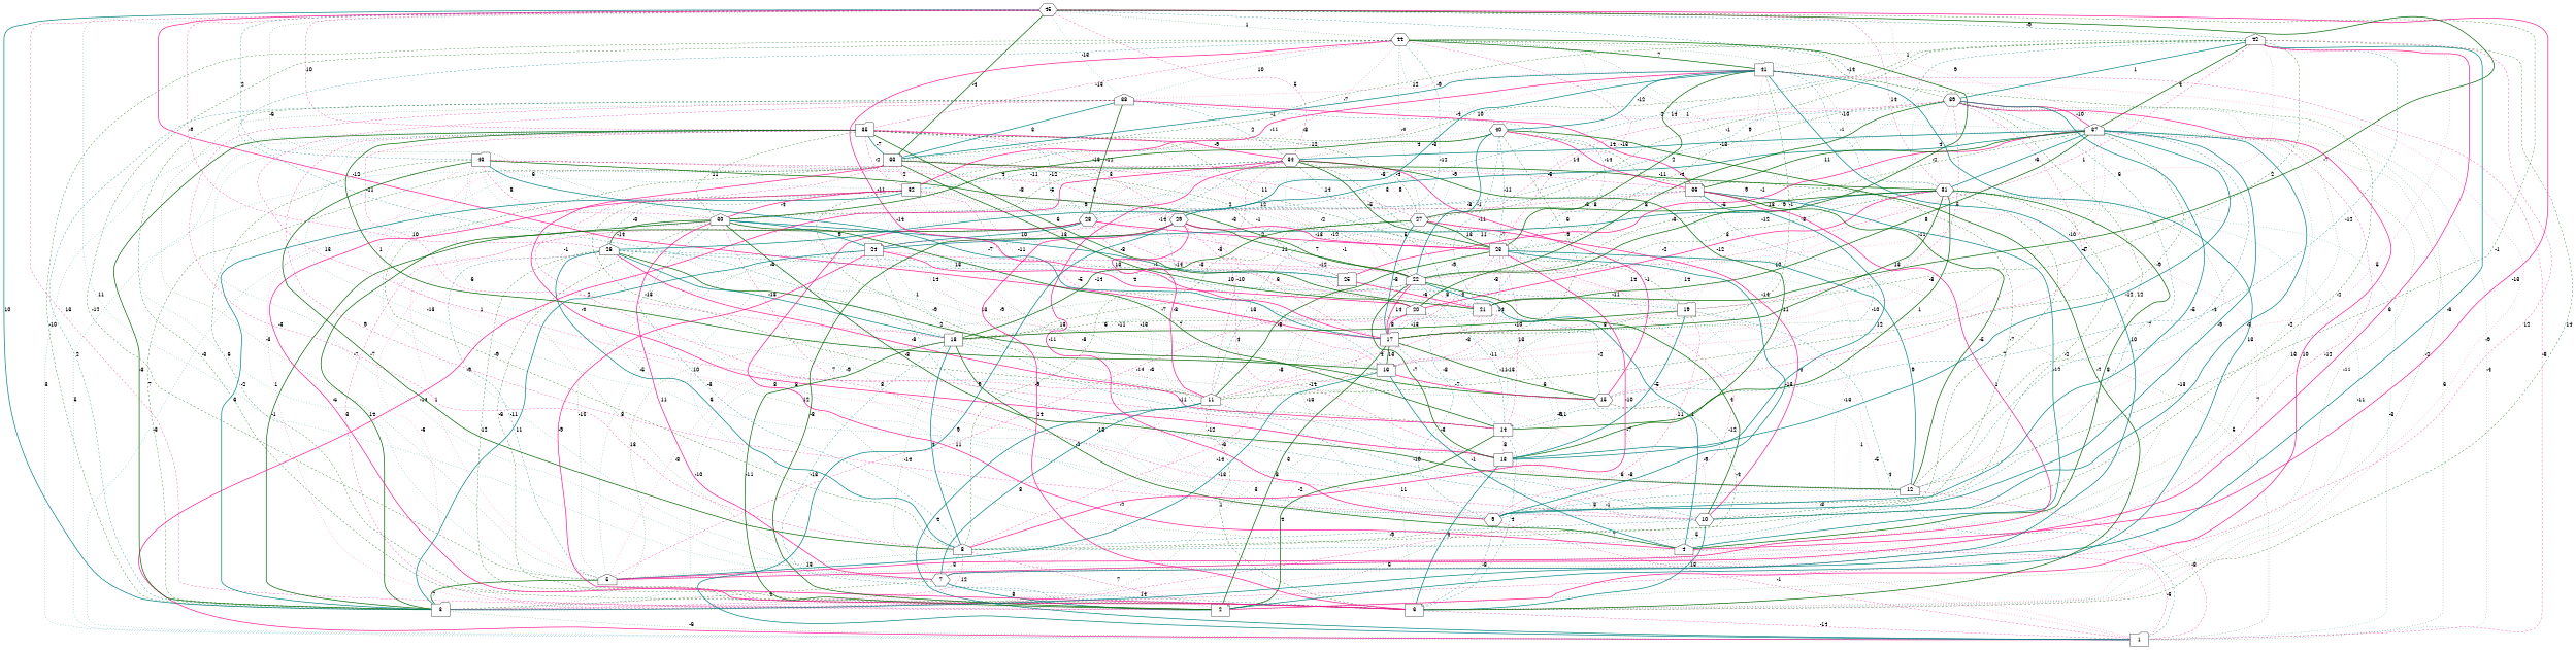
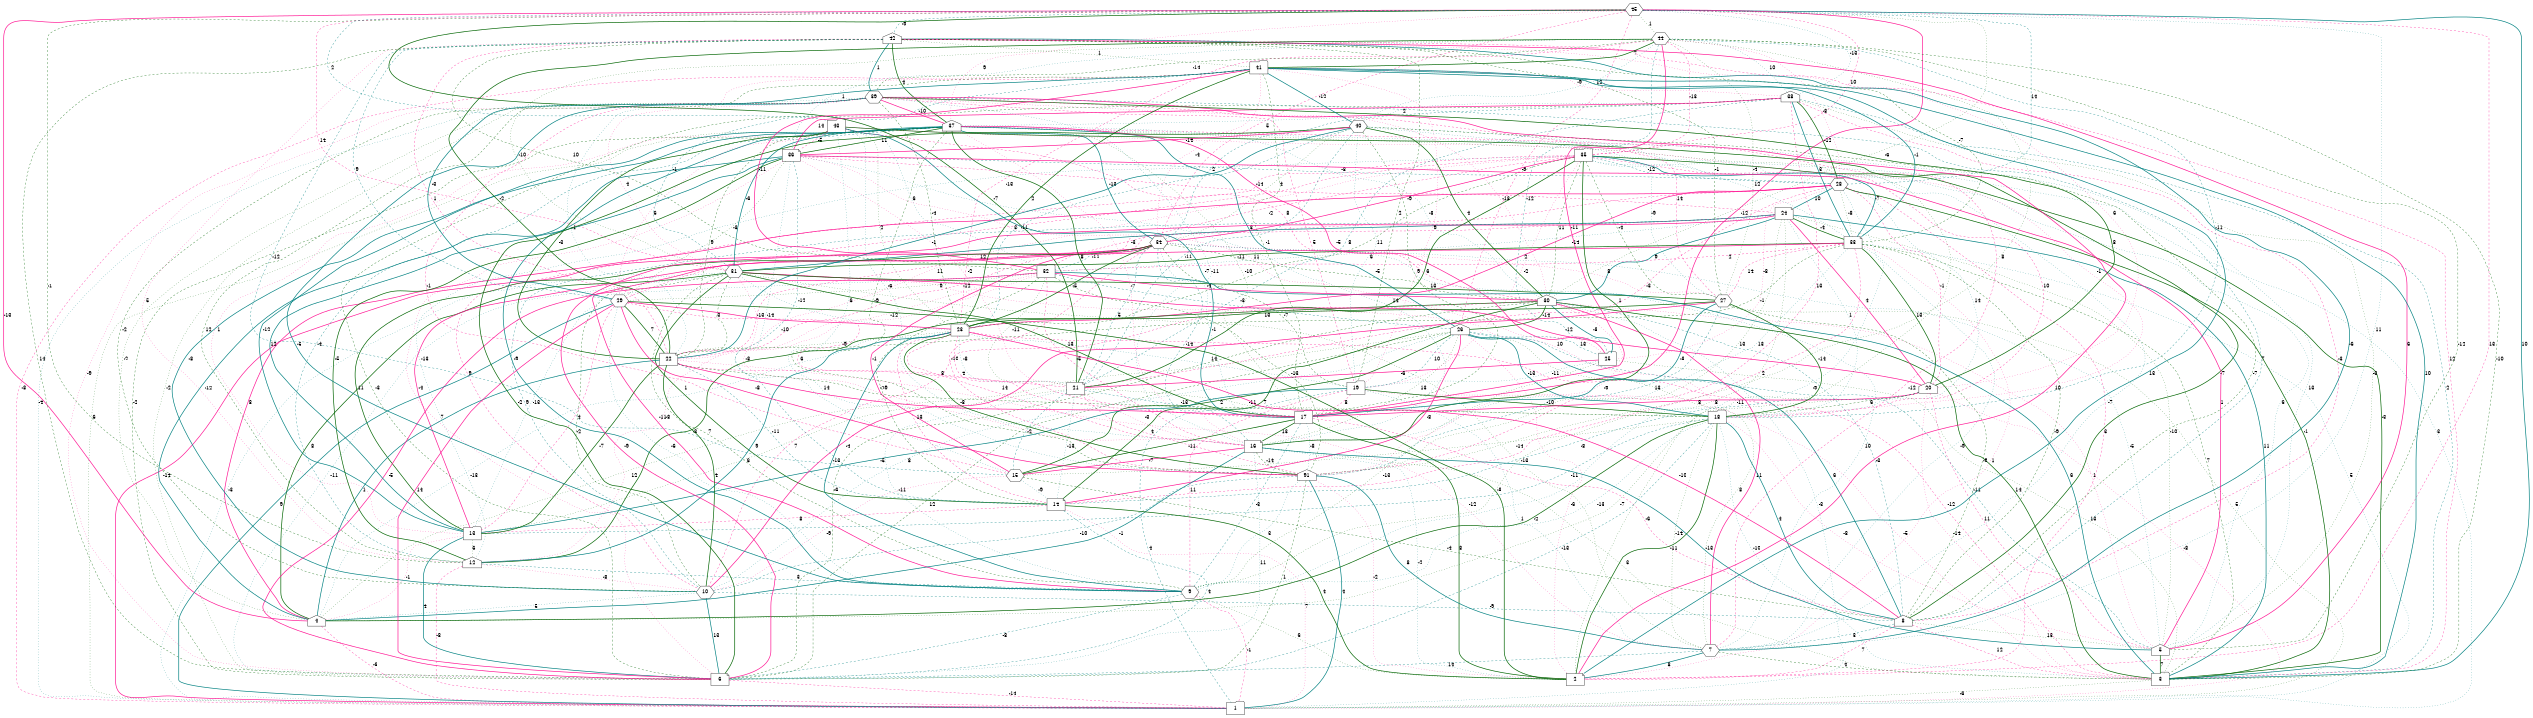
  graph {
    fontname="Helvetica,Arial,sans-serif"
    node [shape=hexagon]
    edge [color=teal style=dashed]
    2 [shape=note]
    45
    3 [shape=folder]
    4 [shape=house]
    7
    12 [shape=house]
    17 [shape=folder]
    21 [shape=note]
    26 [shape=house]
    28
    30 [shape=house]
    31
    33 [shape=note]
    34
    35 [shape=folder]
    37 [shape=house]
    38 [shape=house]
    42 [shape=house]
    43 [shape=folder]
    44
    1 [shape=folder]
    6 [shape=note]
    10
    9
-   11 [shape=house]
+   11 [shape=house label=91]
    8 [shape=house]
    16 [shape=note]
    15
    18 [shape=folder]
    5 [shape=house]
    13 [shape=folder]
    14 [shape=note]
    25 [shape=folder]
    19 [shape=folder]
-   22 [shape=house]
+   22 [shape=note]
    23 [shape=note]
    20 [shape=house]
    24 [shape=note]
    27
    32 [shape=folder]
    29
    36 [shape=note]
    39
    41 [shape=folder]
    40
    45 -- 2 [color=deeppink label=13]
    45 -- 3 [label=10 style=bold]
    45 -- 4 [color=deeppink label=-13 style=bold]
    45 -- 7 [label=11 style=dotted]
    45 -- 12 [color=darkgreen label=-1]
    45 -- 17 [color=deeppink label=-12 style=bold]
    45 -- 21 [color=darkgreen label=-7 style=bold]
    45 -- 26 [color=deeppink label=-9]
    45 -- 28 [label=14]
    45 -- 30 [color=darkgreen label=-6 style=dotted]
    45 -- 31 [color=deeppink label=14]
-   45 -- 33 [color=darkgreen label=-4 style=bold]
+   24 -- 33 [color=darkgreen label=-4 style=bold]
    45 -- 34 [color=deeppink label=5]
    45 -- 35 [color=deeppink label=10]
    45 -- 37 [color=deeppink label=9 style=dotted]
    45 -- 38 [label=-13 style=dotted]
    45 -- 42 [label=-9]
    45 -- 43 [label=2]
    45 -- 44 [color=darkgreen label=1 style=dotted]
    3 -- 1 [color=darkgreen label=-6 style=dotted]
    4 -- 1 [color=deeppink label=-6]
    7 -- 2 [label=8 style=bold]
    7 -- 3 [color=darkgreen label=4]
    7 -- 6 [label=14]
    12 -- 1 [color=deeppink label=-8]
    12 -- 10 [color=deeppink label=-8 style=dotted]
    12 -- 9 [label=3]
    17 -- 2 [color=darkgreen label=8 style=bold]
    17 -- 9 [label=-3]
    17 -- 11 [label=-8 style=dotted]
    17 -- 8 [color=deeppink label=-6]
    17 -- 16 [color=darkgreen label=13 style=bold]
    17 -- 15 [color=darkgreen label=-11 style=bold]
    21 -- 17 [label=-13]
    21 -- 9 [label=-11 style=dotted]
    21 -- 11 [color=deeppink label=4]
    21 -- 16 [color=deeppink label=-3 style=dotted]
    21 -- 15 [label=-2]
    21 -- 18 [color=darkgreen label=-11 style=dotted]
    21 -- 13 [color=darkgreen label=6 style=dotted]
    21 -- 14 [label=-13 style=dotted]
    26 -- 2 [color=deeppink label=-6 style=dotted]
    26 -- 4 [color=darkgreen label=12 style=dotted]
    26 -- 7 [color=darkgreen label=8 style=dotted]
    26 -- 6 [color=darkgreen label=12]
    26 -- 10 [label=8 style=dotted]
    26 -- 8 [label=6 style=bold]
    26 -- 16 [color=darkgreen label=13 style=dotted]
    26 -- 15 [color=darkgreen label=2 style=bold]
    26 -- 18 [label=-13 style=bold]
    26 -- 5 [label=-11]
    26 -- 14 [color=deeppink label=-8 style=bold]
    26 -- 25 [label=13]
    26 -- 19 [label=10]
    28 -- 2 [color=deeppink label=3]
    28 -- 3 [color=darkgreen label=-1 style=bold]
    28 -- 4 [color=deeppink label=8 style=bold]
    28 -- 21 [color=deeppink label=-3]
    28 -- 9 [label=-9 style=dotted]
    28 -- 18 [label=14 style=dotted]
    28 -- 25 [color=deeppink label=-8 style=dotted]
    28 -- 22 [color=deeppink label=11]
    28 -- 23 [color=deeppink label=2 style=bold]
    28 -- 20 [color=deeppink label=-1]
    28 -- 24 [label=10 style=bold]
    30 -- 3 [color=darkgreen label=14 style=bold]
    30 -- 7 [color=deeppink label=11 style=bold]
    30 -- 12 [color=darkgreen label=-8 style=bold]
    30 -- 26 [color=darkgreen label=-14 style=bold]
    30 -- 1 [label=-3 style=dotted]
    30 -- 6 [color=darkgreen label=-6]
    30 -- 10 [color=deeppink label=7]
    30 -- 11 [color=deeppink label=-9 style=dotted]
    30 -- 8 [label=-3]
    30 -- 5 [color=deeppink label=1 style=dotted]
    30 -- 14 [color=darkgreen label=7 style=bold]
    30 -- 25 [label=-8 style=bold]
    30 -- 24 [label=9 style=bold]
    31 -- 4 [color=darkgreen label=8 style=bold]
    31 -- 7 [color=darkgreen label=-13 style=dotted]
    31 -- 17 [color=darkgreen label=13 style=bold]
    31 -- 1 [label=-3 style=dotted]
    31 -- 6 [label=-11 style=dotted]
    31 -- 10 [color=darkgreen label=-2]
    31 -- 9 [color=darkgreen label=7]
    31 -- 16 [color=deeppink label=-8 style=dotted]
    31 -- 18 [color=deeppink label=10 style=dotted]
    31 -- 14 [color=darkgreen label=1 style=bold]
    31 -- 22 [color=darkgreen label=3]
    31 -- 23 [label=-12 style=dotted]
    31 -- 20 [color=deeppink label=-12 style=bold]
    31 -- 24 [label=-3 style=bold]
    31 -- 27 [color=darkgreen label=13 style=bold]
    33 -- 2 [color=deeppink label=1 style=dotted]
    33 -- 3 [color=darkgreen label=7]
    33 -- 7 [label=-9 style=dotted]
    33 -- 28 [color=darkgreen label=-8 style=dotted]
    33 -- 31 [color=darkgreen label=-11 style=bold]
    33 -- 1 [label=5 style=dotted]
    33 -- 8 [color=darkgreen label=-9]
    33 -- 16 [label=13 style=dotted]
    33 -- 13 [color=deeppink label=-4 style=bold]
    33 -- 14 [color=deeppink label=2]
    33 -- 22 [color=darkgreen label=-1]
    33 -- 20 [color=darkgreen label=13 style=bold]
    33 -- 27 [color=deeppink label=14]
    33 -- 32 [color=deeppink label=2]
    34 -- 7 [label=10 style=dotted]
    34 -- 17 [label=-1 style=dotted]
    34 -- 21 [label=5]
    34 -- 30 [color=darkgreen label=-5]
    34 -- 1 [color=deeppink label=-14 style=bold]
    34 -- 9 [color=deeppink label=-11 style=bold]
    34 -- 11 [color=deeppink label=-10]
    34 -- 16 [label=-14]
    34 -- 15 [color=deeppink label=-1 style=bold]
    34 -- 5 [label=-5 style=dotted]
    34 -- 13 [color=darkgreen label=11 style=bold]
    34 -- 19 [color=darkgreen label=-7]
    34 -- 23 [color=darkgreen label=-5 style=bold]
    34 -- 27 [color=deeppink label=8 style=dotted]
    34 -- 32 [label=-11]
    35 -- 3 [color=darkgreen label=-3 style=bold]
    35 -- 7 [label=-7 style=dotted]
    35 -- 12 [label=-13 style=dotted]
    35 -- 21 [color=darkgreen label=6 style=bold]
    35 -- 28 [label=-12]
    35 -- 30 [color=darkgreen label=11]
    35 -- 33 [label=-7 style=bold]
    35 -- 34 [color=deeppink label=-9 style=bold]
    35 -- 1 [label=3 style=dotted]
    35 -- 10 [color=deeppink label=9]
    35 -- 16 [color=darkgreen label=1 style=bold]
    35 -- 18 [color=deeppink label=10]
    35 -- 5 [label=6 style=dotted]
    35 -- 19 [color=deeppink label=-2 style=dotted]
    35 -- 22 [color=deeppink label=12 style=dotted]
    35 -- 23 [color=darkgreen label=11]
    35 -- 27 [color=darkgreen label=-4]
    35 -- 32 [color=deeppink label=-2]
    35 -- 29 [color=deeppink label=3]
    37 -- 2 [color=darkgreen label=-11 style=dotted]
    37 -- 7 [color=deeppink label=-12]
    37 -- 12 [label=-4]
    37 -- 17 [color=darkgreen label=-10 style=dotted]
    37 -- 21 [color=darkgreen label=8 style=bold]
    37 -- 26 [label=3 style=bold]
    37 -- 30 [label=-8 style=dotted]
    37 -- 31 [label=-6 style=bold]
    37 -- 34 [label=-13 style=bold]
    37 -- 1 [color=darkgreen label=6 style=dotted]
    37 -- 10 [label=-8 style=bold]
    37 -- 9 [label=-9 style=bold]
    37 -- 11 [color=darkgreen label=-9]
    37 -- 16 [color=deeppink label=-7 style=dotted]
    37 -- 5 [label=13 style=dotted]
    37 -- 13 [label=-12 style=bold]
    37 -- 25 [color=deeppink label=-5 style=bold]
    37 -- 22 [color=darkgreen label=9]
    37 -- 36 [color=darkgreen label=11 style=bold]
    38 -- 3 [label=2]
    38 -- 21 [label=8]
    38 -- 28 [color=darkgreen label=-12 style=bold]
    38 -- 33 [label=3 style=bold]
    38 -- 34 [label=2]
    38 -- 37 [label=2 style=dotted]
    38 -- 6 [color=darkgreen label=-3]
    38 -- 11 [color=deeppink label=13]
    38 -- 8 [color=deeppink label=-3]
    38 -- 5 [color=darkgreen label=-3 style=dotted]
    38 -- 36 [color=deeppink label=14 style=bold]
    42 -- 3 [color=deeppink label=12]
    42 -- 7 [label=-6 style=bold]
    42 -- 12 [color=deeppink label=5 style=dotted]
    42 -- 33 [color=darkgreen label=-7]
    42 -- 37 [color=darkgreen label=4 style=bold]
    42 -- 6 [color=darkgreen label=14]
    42 -- 15 [label=-12]
    42 -- 5 [color=deeppink label=6 style=bold]
    42 -- 19 [color=darkgreen label=2]
    42 -- 22 [color=deeppink label=1]
    42 -- 20 [color=deeppink label=6 style=dotted]
    42 -- 27 [color=darkgreen label=-1]
    42 -- 32 [color=darkgreen label=10]
    42 -- 29 [label=9]
    42 -- 39 [label=1 style=bold]
    42 -- 41 [color=darkgreen label=1 style=dotted]
    43 -- 17 [label=-7 style=bold]
    43 -- 30 [color=deeppink label=8]
    43 -- 6 [color=darkgreen label=-2]
    43 -- 11 [label=6 style=dotted]
    43 -- 8 [color=darkgreen label=-7 style=bold]
    43 -- 16 [label=-6 style=dotted]
    43 -- 18 [color=deeppink label=-1 style=dotted]
    43 -- 13 [color=deeppink label=1 style=dotted]
    43 -- 22 [color=darkgreen label=-3 style=bold]
    43 -- 23 [color=darkgreen label=2 style=dotted]
    43 -- 32 [label=6 style=dotted]
-   43 -- 29 [color=deeppink label=6]
+   43 -- 29 [color=deeppink label=6 style=dotted]
    43 -- 36 [color=deeppink label=-5]
    44 -- 3 [color=darkgreen label=-10]
    44 -- 17 [color=deeppink label=-11 style=bold]
    44 -- 28 [color=deeppink label=-8 style=dotted]
    44 -- 31 [color=darkgreen label=-10 style=dotted]
    44 -- 35 [color=deeppink label=-13]
    44 -- 38 [label=10 style=dotted]
    44 -- 11 [color=darkgreen label=8 style=dotted]
    44 -- 18 [label=-11]
    44 -- 5 [color=darkgreen label=-12]
    44 -- 25 [label=-12]
    44 -- 22 [color=darkgreen label=-2 style=bold]
    44 -- 23 [color=deeppink label=-13]
    44 -- 27 [color=darkgreen label=-4 style=dotted]
    44 -- 36 [label=1 style=dotted]
    44 -- 39 [color=darkgreen label=-14]
    44 -- 41 [color=darkgreen label=7 style=bold]
    44 -- 40 [label=12 style=dotted]
    6 -- 1 [color=deeppink label=-14]
    10 -- 4 [label=5 style=dotted]
    10 -- 6 [label=13 style=bold]
    10 -- 8 [label=-9]
    9 -- 2 [color=darkgreen label=6 style=dotted]
    9 -- 1 [color=deeppink label=-1]
    9 -- 6 [label=-8]
    11 -- 2 [color=deeppink label=-2 style=dotted]
    11 -- 7 [label=8 style=bold]
    11 -- 1 [label=4 style=bold]
    11 -- 6 [color=darkgreen label=1]
    11 -- 10 [label=-10]
    11 -- 9 [label=3 style=dotted]
    8 -- 2 [color=deeppink label=7]
    8 -- 3 [color=deeppink label=12]
    8 -- 7 [label=3]
    8 -- 5 [color=darkgreen label=13 style=dotted]
    16 -- 2 [label=-2 style=dotted]
    16 -- 3 [color=darkgreen label=3 style=dotted]
    16 -- 4 [label=-1 style=bold]
    16 -- 6 [label=11 style=dotted]
    16 -- 11 [color=darkgreen label=-14]
    16 -- 15 [color=deeppink label=-7 style=bold]
    16 -- 5 [label=-13 style=bold]
    15 -- 10 [color=deeppink label=-9 style=dotted]
    15 -- 8 [color=darkgreen label=-4]
    15 -- 14 [label=-9 style=dotted]
    18 -- 2 [color=darkgreen label=-11 style=bold]
    18 -- 3 [label=-10 style=dotted]
    18 -- 4 [color=darkgreen label=-2 style=bold]
    18 -- 7 [color=darkgreen label=-14 style=dotted]
    18 -- 6 [label=-13]
    18 -- 9 [label=-13 style=dotted]
    18 -- 8 [label=4 style=bold]
    18 -- 15 [color=darkgreen label=-14 style=dotted]
    18 -- 5 [color=deeppink label=-8 style=dotted]
    18 -- 13 [label=-11]
    5 -- 3 [color=darkgreen label=7 style=bold]
    13 -- 4 [color=deeppink label=-1 style=dotted]
    13 -- 12 [color=darkgreen label=6 style=dotted]
    13 -- 6 [label=4 style=bold]
    14 -- 2 [color=darkgreen label=4 style=bold]
    14 -- 1 [color=deeppink label=7 style=dotted]
    14 -- 6 [label=4]
    14 -- 13 [color=deeppink label=8]
    25 -- 3 [color=darkgreen label=13 style=dotted]
    25 -- 21 [color=deeppink label=-6 style=bold]
    25 -- 9 [color=darkgreen label=-13 style=dotted]
    25 -- 19 [label=-11 style=dotted]
    19 -- 3 [color=deeppink label=-5 style=dotted]
    19 -- 7 [label=1 style=dotted]
    19 -- 17 [color=deeppink label=8]
    19 -- 1 [label=4]
    19 -- 9 [color=deeppink label=11]
    19 -- 18 [color=darkgreen label=-10 style=bold]
    19 -- 13 [label=-5 style=bold]
    22 -- 4 [label=1 style=bold]
    22 -- 7 [color=deeppink label=-12 style=dotted]
    22 -- 17 [color=deeppink label=14 style=bold]
    22 -- 21 [color=deeppink label=8]
    22 -- 10 [color=darkgreen label=4 style=bold]
    22 -- 18 [color=darkgreen label=-7]
    22 -- 13 [color=darkgreen label=-7 style=bold]
    22 -- 14 [label=-11]
    23 -- 3 [color=deeppink label=-12]
    23 -- 4 [label=-13 style=dotted]
    23 -- 12 [label=9 style=bold]
    23 -- 17 [color=deeppink label=4]
    23 -- 21 [label=-8 style=dotted]
    23 -- 9 [label=-13 style=bold]
    23 -- 11 [color=darkgreen label=-8 style=bold]
    23 -- 8 [color=deeppink label=-10 style=bold]
    23 -- 16 [color=deeppink label=14]
    23 -- 14 [color=deeppink label=13]
    23 -- 19 [label=14 style=dotted]
    23 -- 22 [color=darkgreen label=-9 style=dotted]
    20 -- 3 [color=deeppink label=-14 style=dotted]
    20 -- 4 [color=darkgreen label=-7 style=dotted]
    20 -- 17 [color=deeppink label=8 style=bold]
    20 -- 1 [color=deeppink label=-8 style=dotted]
    20 -- 18 [color=darkgreen label=6]
    20 -- 5 [color=deeppink label=11]
    20 -- 14 [label=-8]
    24 -- 3 [label=11 style=bold]
    24 -- 6 [color=deeppink label=-9 style=bold]
    24 -- 10 [label=9]
    24 -- 9 [color=darkgreen label=8 style=dotted]
    24 -- 11 [color=darkgreen label=13 style=dotted]
    24 -- 18 [label=1 style=dotted]
    24 -- 5 [color=darkgreen label=-10 style=dotted]
    24 -- 22 [color=deeppink label=-12]
    24 -- 20 [color=deeppink label=4 style=bold]
    27 -- 17 [label=-8 style=bold]
    27 -- 1 [color=darkgreen label=5 style=dotted]
    27 -- 10 [color=deeppink label=-4 style=bold]
    27 -- 11 [label=13]
    27 -- 8 [color=darkgreen label=-9]
    27 -- 18 [color=darkgreen label=-14 style=bold]
    27 -- 23 [color=darkgreen label=13 style=bold]
    32 -- 3 [label=6 style=bold]
    32 -- 12 [color=deeppink label=-8 style=dotted]
    32 -- 21 [color=darkgreen label=-11 style=dotted]
    32 -- 26 [label=-3]
    32 -- 30 [color=deeppink label=-4 style=bold]
    32 -- 6 [color=deeppink label=-5 style=bold]
    32 -- 11 [color=darkgreen label=-13]
    32 -- 16 [color=deeppink label=-5]
    32 -- 13 [label=-13 style=dotted]
    32 -- 14 [color=darkgreen label=-9]
    32 -- 22 [color=deeppink label=-12 style=dotted]
    32 -- 24 [label=-14 style=dotted]
    32 -- 29 [color=darkgreen label=9 style=dotted]
    29 -- 2 [color=darkgreen label=-8 style=bold]
    29 -- 17 [color=deeppink label=6]
    29 -- 1 [label=9 style=bold]
    29 -- 6 [color=deeppink label=14 style=bold]
    29 -- 9 [label=-6 style=dotted]
    29 -- 11 [color=deeppink label=-8 style=bold]
    29 -- 13 [color=deeppink label=4]
    29 -- 22 [color=darkgreen label=7 style=bold]
    29 -- 23 [color=deeppink label=-13 style=bold]
    36 -- 4 [label=-12 style=bold]
    36 -- 12 [color=darkgreen label=-5 style=bold]
    36 -- 21 [color=deeppink label=-2 style=dotted]
    36 -- 28 [label=-8]
    36 -- 6 [color=deeppink label=7 style=dotted]
    36 -- 16 [label=14 style=dotted]
    36 -- 15 [label=-14 style=dotted]
    36 -- 5 [color=deeppink label=1 style=bold]
    36 -- 13 [label=12 style=bold]
    36 -- 14 [label=-10]
    36 -- 25 [color=deeppink label=11 style=dotted]
    36 -- 24 [color=deeppink label=-14]
    36 -- 29 [color=darkgreen label=-3 style=dotted]
    39 -- 2 [color=deeppink label=10 style=bold]
    39 -- 4 [color=darkgreen label=-2 style=dotted]
    39 -- 12 [color=darkgreen label=12]
    39 -- 30 [color=deeppink label=-13 style=dotted]
    39 -- 31 [color=deeppink label=4 style=dotted]
    39 -- 37 [color=deeppink label=-10 style=bold]
    39 -- 1 [label=-4 style=dotted]
    39 -- 6 [color=darkgreen label=-2 style=dotted]
    39 -- 9 [label=-5 style=bold]
    39 -- 8 [label=7]
    39 -- 16 [label=-11 style=dotted]
    39 -- 15 [color=deeppink label=-1]
    39 -- 19 [color=deeppink label=5]
    39 -- 22 [label=-1 style=dotted]
    39 -- 23 [color=darkgreen label=-4]
    39 -- 20 [color=darkgreen label=8 style=bold]
    39 -- 27 [color=deeppink label=14]
    41 -- 2 [label=13 style=bold]
    41 -- 3 [label=10 style=bold]
    41 -- 17 [color=darkgreen label=-1]
    41 -- 31 [label=-1]
    41 -- 33 [label=-1 style=bold]
    41 -- 34 [color=deeppink label=-4 style=dotted]
    41 -- 38 [color=deeppink label=-9 style=dotted]
    41 -- 1 [color=deeppink label=-8]
    41 -- 6 [color=deeppink label=-9 style=dotted]
    41 -- 10 [color=darkgreen label=-2]
    41 -- 19 [color=deeppink label=9 style=dotted]
    41 -- 23 [color=darkgreen label=2 style=bold]
    41 -- 32 [color=deeppink label=-11 style=bold]
    41 -- 29 [label=-3 style=bold]
    41 -- 40 [label=-12 style=bold]
    40 -- 17 [color=darkgreen label=9]
    40 -- 21 [label=-11]
    40 -- 30 [color=darkgreen label=4 style=bold]
    40 -- 33 [label=12 style=dotted]
    40 -- 34 [color=darkgreen label=4 style=dotted]
    40 -- 6 [color=darkgreen label=-2 style=bold]
    40 -- 8 [color=darkgreen label=-7]
    40 -- 19 [label=6 style=dotted]
    40 -- 22 [label=-1 style=bold]
    40 -- 23 [label=-11]
    40 -- 27 [label=-9 style=dotted]
    40 -- 36 [color=deeppink label=-14 style=bold]
  }
